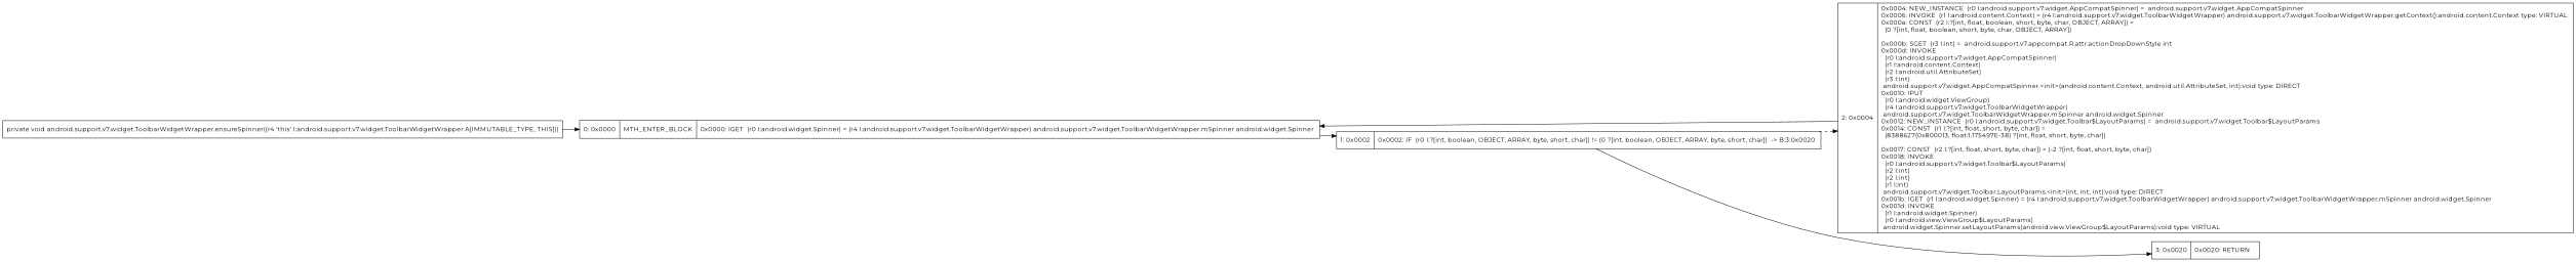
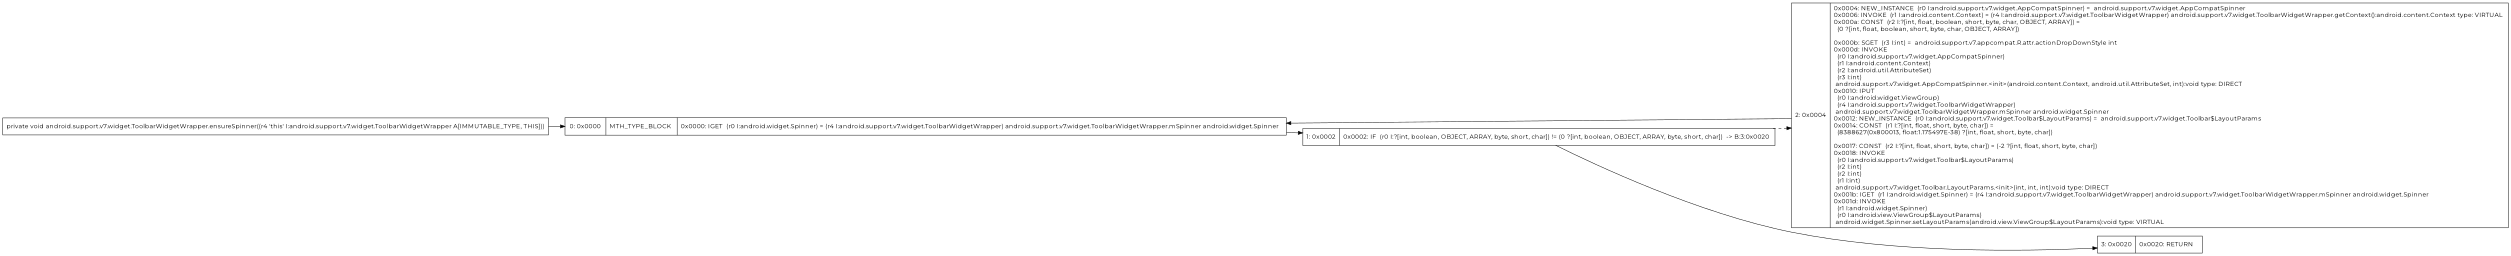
  digraph {
    fontname=Montserrat
    rankdir=LR
    node [fontname=Montserrat shape=record]
    edge [fontname=Montserrat]
-   n1 [label="{0\:\ 0x0000|MTH_ENTER_BLOCK\l|0x0000: IGET  (r0 I:android.widget.Spinner) = (r4 I:android.support.v7.widget.ToolbarWidgetWrapper) android.support.v7.widget.ToolbarWidgetWrapper.mSpinner android.widget.Spinner \l}"]
+   n1 [label="{0\:\ 0x0000|MTH_TYPE_BLOCK\l|0x0000: IGET  (r0 I:android.widget.Spinner) = (r4 I:android.support.v7.widget.ToolbarWidgetWrapper) android.support.v7.widget.ToolbarWidgetWrapper.mSpinner android.widget.Spinner \l}"]
    n2 [label="{1\:\ 0x0002|0x0002: IF  (r0 I:?[int, boolean, OBJECT, ARRAY, byte, short, char]) != (0 ?[int, boolean, OBJECT, ARRAY, byte, short, char])  \-\> B:3:0x0020 \l}"]
    n3 [label="{2\:\ 0x0004|0x0004: NEW_INSTANCE  (r0 I:android.support.v7.widget.AppCompatSpinner) =  android.support.v7.widget.AppCompatSpinner \l0x0006: INVOKE  (r1 I:android.content.Context) = (r4 I:android.support.v7.widget.ToolbarWidgetWrapper) android.support.v7.widget.ToolbarWidgetWrapper.getContext():android.content.Context type: VIRTUAL \l0x000a: CONST  (r2 I:?[int, float, boolean, short, byte, char, OBJECT, ARRAY]) = \l  (0 ?[int, float, boolean, short, byte, char, OBJECT, ARRAY])\l \l0x000b: SGET  (r3 I:int) =  android.support.v7.appcompat.R.attr.actionDropDownStyle int \l0x000d: INVOKE  \l  (r0 I:android.support.v7.widget.AppCompatSpinner)\l  (r1 I:android.content.Context)\l  (r2 I:android.util.AttributeSet)\l  (r3 I:int)\l android.support.v7.widget.AppCompatSpinner.\<init\>(android.content.Context, android.util.AttributeSet, int):void type: DIRECT \l0x0010: IPUT  \l  (r0 I:android.widget.ViewGroup)\l  (r4 I:android.support.v7.widget.ToolbarWidgetWrapper)\l android.support.v7.widget.ToolbarWidgetWrapper.mSpinner android.widget.Spinner \l0x0012: NEW_INSTANCE  (r0 I:android.support.v7.widget.Toolbar$LayoutParams) =  android.support.v7.widget.Toolbar$LayoutParams \l0x0014: CONST  (r1 I:?[int, float, short, byte, char]) = \l  (8388627(0x800013, float:1.175497E\-38) ?[int, float, short, byte, char])\l \l0x0017: CONST  (r2 I:?[int, float, short, byte, char]) = (\-2 ?[int, float, short, byte, char]) \l0x0018: INVOKE  \l  (r0 I:android.support.v7.widget.Toolbar$LayoutParams)\l  (r2 I:int)\l  (r2 I:int)\l  (r1 I:int)\l android.support.v7.widget.Toolbar.LayoutParams.\<init\>(int, int, int):void type: DIRECT \l0x001b: IGET  (r1 I:android.widget.Spinner) = (r4 I:android.support.v7.widget.ToolbarWidgetWrapper) android.support.v7.widget.ToolbarWidgetWrapper.mSpinner android.widget.Spinner \l0x001d: INVOKE  \l  (r1 I:android.widget.Spinner)\l  (r0 I:android.view.ViewGroup$LayoutParams)\l android.widget.Spinner.setLayoutParams(android.view.ViewGroup$LayoutParams):void type: VIRTUAL \l}"]
    n4 [label="{3\:\ 0x0020|0x0020: RETURN   \l}"]
    n5 [label="{private void android.support.v7.widget.ToolbarWidgetWrapper.ensureSpinner((r4 'this' I:android.support.v7.widget.ToolbarWidgetWrapper A[IMMUTABLE_TYPE, THIS])) }"]
    n1 -> n2
    n2 -> n3 [style=dashed]
    n2 -> n4
    n3 -> n1
    n5 -> n1
  }
